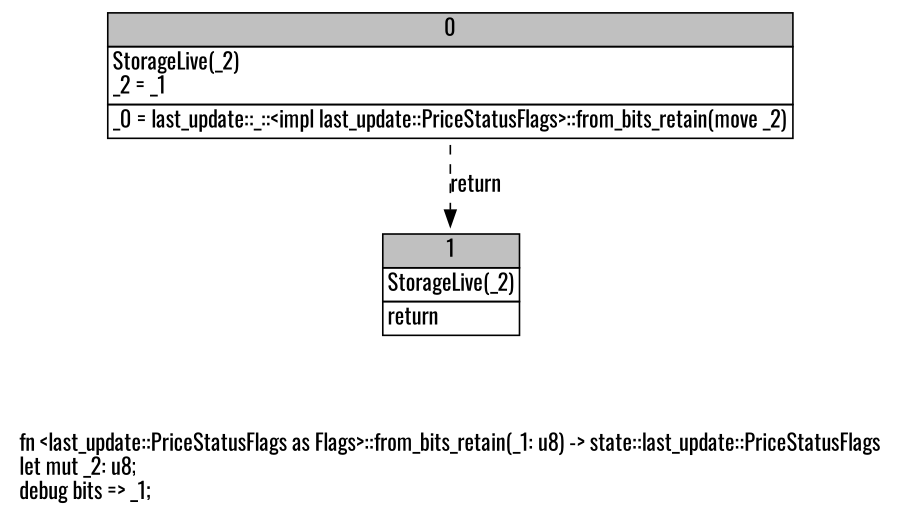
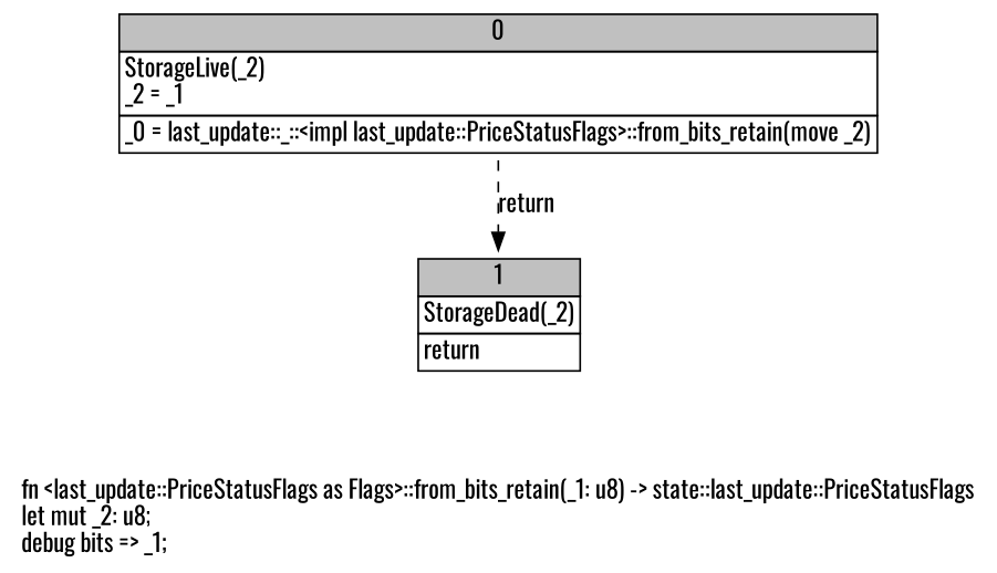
  digraph {
    fontname=Oswald
    label=<fn &lt;last_update::PriceStatusFlags as Flags&gt;::from_bits_retain(_1: u8) -&gt; state::last_update::PriceStatusFlags<br align="left"/>let mut _2: u8;<br align="left"/>debug bits =&gt; _1;<br align="left"/>>
    node [fontname=Oswald shape=none]
    n1 [label=<<table border="0" cellborder="1" cellspacing="0"><tr><td bgcolor="gray" align="center" colspan="1">0</td></tr><tr><td align="left" balign="left">StorageLive(_2)<br/>_2 = _1<br/></td></tr><tr><td align="left">_0 = last_update::_::&lt;impl last_update::PriceStatusFlags&gt;::from_bits_retain(move _2)</td></tr></table>>]
-   n2 [label=<<table border="0" cellborder="1" cellspacing="0"><tr><td bgcolor="gray" align="center" colspan="1">1</td></tr><tr><td align="left" balign="left">StorageLive(_2)<br/></td></tr><tr><td align="left">return</td></tr></table>>]
+   n2 [label=<<table border="0" cellborder="1" cellspacing="0"><tr><td bgcolor="gray" align="center" colspan="1">1</td></tr><tr><td align="left" balign="left">StorageDead(_2)<br/></td></tr><tr><td align="left">return</td></tr></table>>]
    n1 -> n2 [fontname=Oswald label=return style=dashed]
  }
